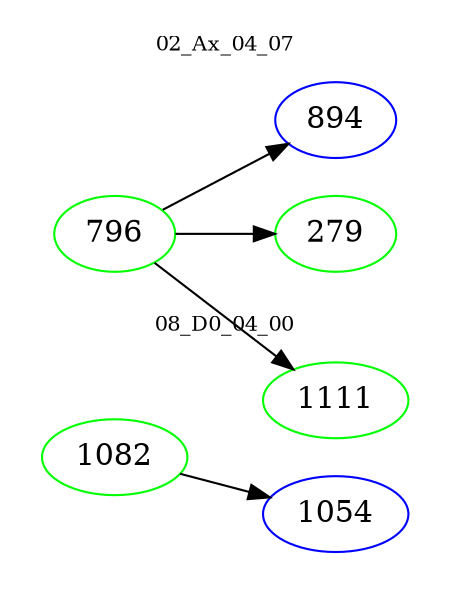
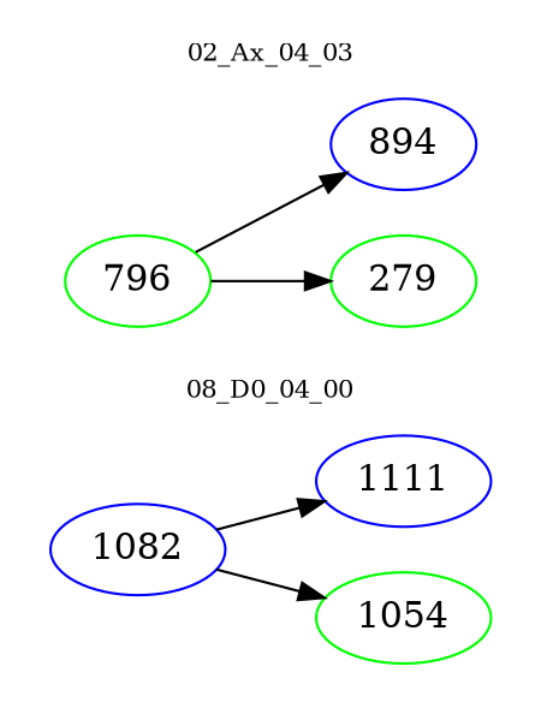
  digraph {
    rankdir=LR
    node [color=green]
    edge [color=black]
    n1 [label=796]
    n2 [label=279]
    n3 [color=blue label=894]
-   n4 [label=1082]
-   n5 [color=blue label=1054]
-   n6 [label=1111]
+   n4 [color=blue label=1082]
+   n5 [label=1054]
+   n6 [color=blue label=1111]
    subgraph cluster_1 {
      color=white
      fontsize=10
-     label="02_Ax_04_07"
+     label="02_Ax_04_03"
      n1
      n2
      n3
    }
    subgraph cluster_2 {
      color=white
      fontsize=10
      label="08_D0_04_00"
      n4
      n5
      n6
    }
    n1 -> n2
    n1 -> n3
    n4 -> n5
-   n1 -> n6
+   n4 -> n6
  }
